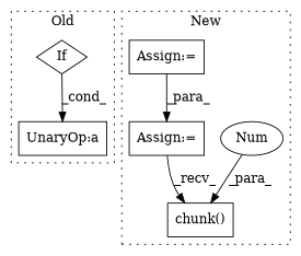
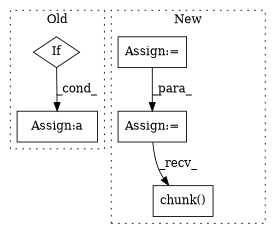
  digraph {
    node [a=68 l=3 shape=box]
    n1 [a=96 l="3,14" label=If s="2821,2848" shape=diamond]
-   n2 [a=61 l=24 label="UnaryOp:a" s=2824]
+   n2 [a=61 l=24 label="Assign:a" s=2824]
    n3 [a=75 l="15,10" label="chunk()" s="6474,6490"]
-   n4 [a=76 l=1 label=Num s=6489 shape=ellipse]
    n5 [label="Assign:=" s=6407]
    n6 [label="Assign:=" s=6360]
    subgraph cluster_1 {
      label=Old
      style=dotted
      n1
      n2
    }
    subgraph cluster_2 {
      label=New
      style=dotted
      n3
-     n4
      n5
      n6
    }
    n1 -> n2 [label=_cond_]
-   n4 -> n3 [label=_para_]
    n5 -> n3 [label=_recv_]
    n6 -> n5 [label=_para_]
  }
